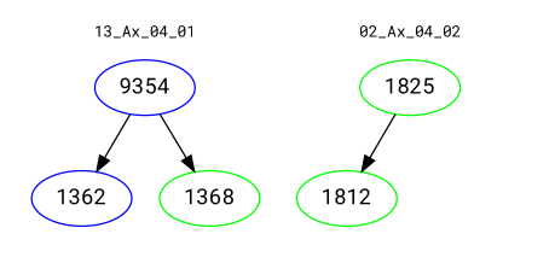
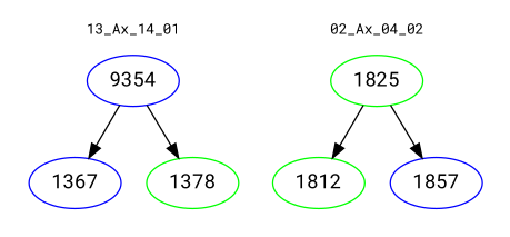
  digraph {
    fontname="Roboto Mono"
    node [color=blue fontname="Roboto Mono"]
    edge [color=black fontname="Roboto Mono"]
    n1 [label=9354]
-   n2 [label=1362]
-   n3 [color=green label=1368]
+   n2 [label=1367]
+   n3 [color=green label=1378]
    n4 [color=green label=1825]
    n5 [color=green label=1812]
+   n6 [label=1857]
    subgraph cluster_1 {
      color=white
      fontsize=10
-     label="13_Ax_04_01"
+     label="13_Ax_14_01"
      n1
      n2
      n3
    }
    subgraph cluster_2 {
      color=white
      fontsize=10
      label="02_Ax_04_02"
      n4
      n5
+     n6
    }
    n1 -> n2
    n1 -> n3
    n4 -> n5
+   n4 -> n6
  }
